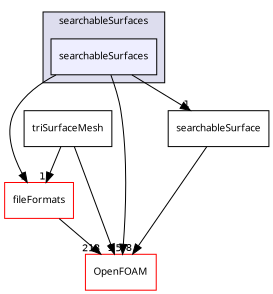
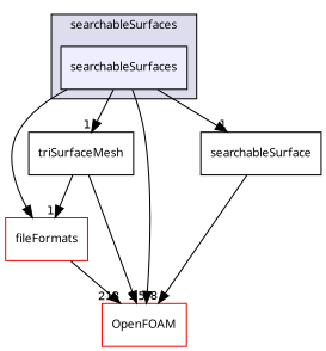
  digraph {
    compound=true
    fontname="Noto Sans"
    node [fontname="Noto Sans" fontsize=10 shape=box]
    edge [fontname="Noto Sans" headlabel=1 labeldistance=1.5 labelfontname=Helvetica labelfontsize=10]
    n1 [fillcolor="#eeeeff" label=searchableSurfaces pencolor=black style=filled]
    n2 [color=red label=fileFormats]
    n3 [label=triSurfaceMesh]
    n4 [color=red label=OpenFOAM]
    n5 [label=searchableSurface]
    subgraph cluster_1 {
      bgcolor="#ddddee"
      fontsize=10
      label=searchableSurfaces
      pencolor=black
      n1
    }
    n1 -> n2
+   n1 -> n3
    n1 -> n4 [headlabel=5]
    n1 -> n5
    n2 -> n4 [headlabel=218]
    n3 -> n2
    n3 -> n4 [headlabel=9]
    n5 -> n4 [headlabel=8]
  }
